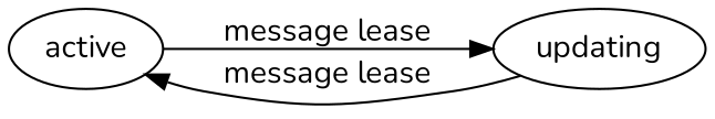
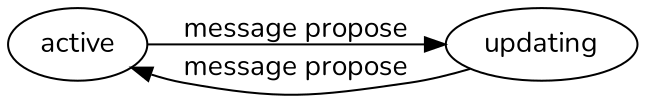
  digraph {
    rankdir=LR
    fontname=Nunito
    node [fontname=Nunito]
    edge [fontname=Nunito]
    active
    updating
-   active -> updating [label="message lease"]
-   updating -> active [label="message lease"]
+   active -> updating [label="message propose"]
+   updating -> active [label="message propose"]
  }
